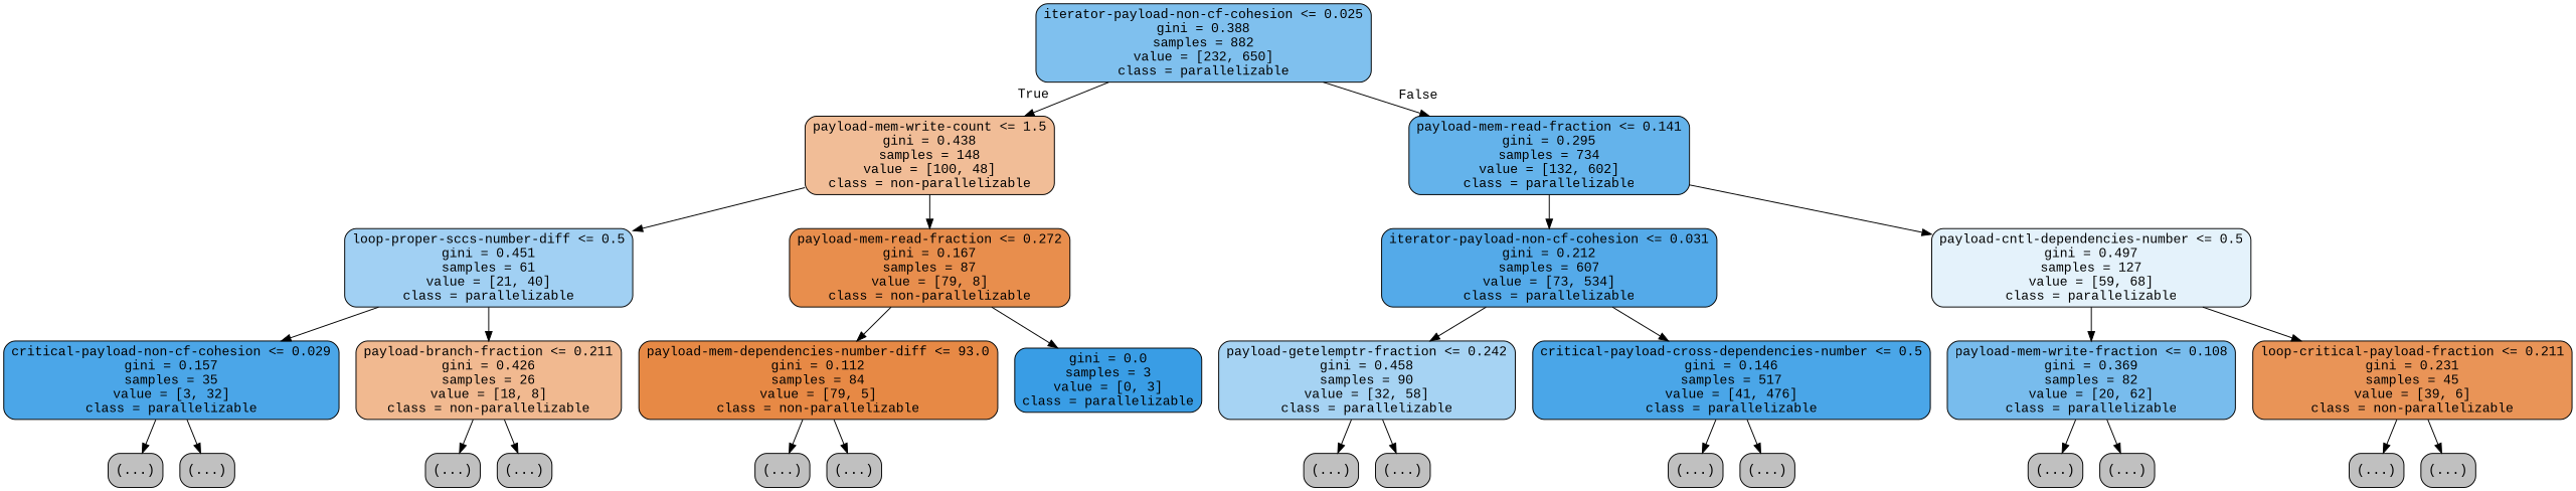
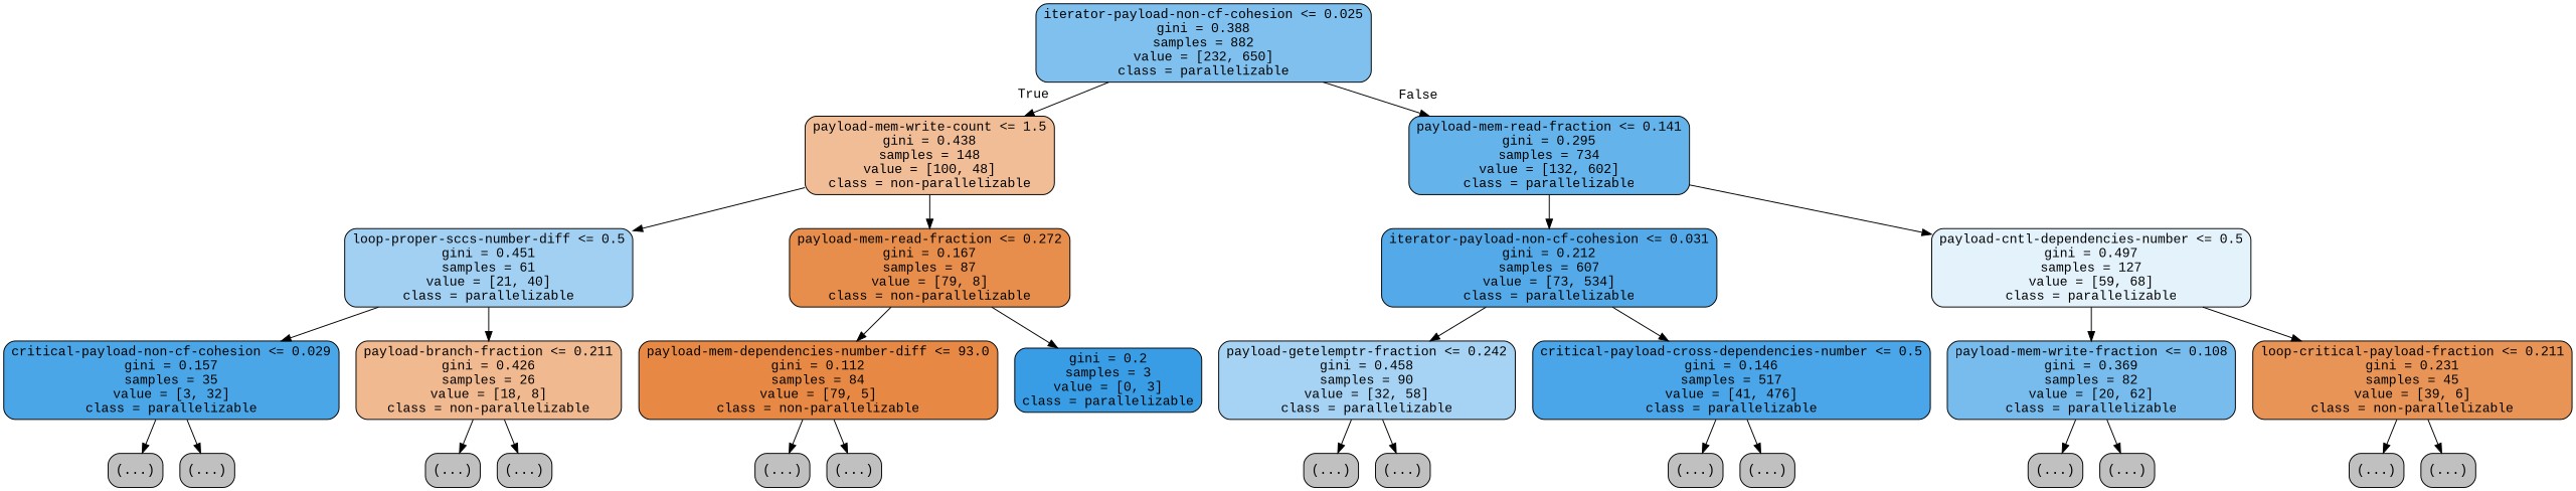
  digraph {
    fontname="Liberation Mono"
    node [color=black fillcolor="#C0C0C0" fontname="Liberation Mono" shape=box style="filled, rounded"]
    edge [fontname="Liberation Mono"]
    n1 [fillcolor="#399de5a4" label="iterator-payload-non-cf-cohesion <= 0.025\ngini = 0.388\nsamples = 882\nvalue = [232, 650]\nclass = parallelizable"]
    n2 [fillcolor="#e5813985" label="payload-mem-write-count <= 1.5\ngini = 0.438\nsamples = 148\nvalue = [100, 48]\nclass = non-parallelizable"]
    n3 [fillcolor="#399de5c7" label="payload-mem-read-fraction <= 0.141\ngini = 0.295\nsamples = 734\nvalue = [132, 602]\nclass = parallelizable"]
    n4 [fillcolor="#399de579" label="loop-proper-sccs-number-diff <= 0.5\ngini = 0.451\nsamples = 61\nvalue = [21, 40]\nclass = parallelizable"]
    n5 [fillcolor="#e58139e5" label="payload-mem-read-fraction <= 0.272\ngini = 0.167\nsamples = 87\nvalue = [79, 8]\nclass = non-parallelizable"]
    n6 [fillcolor="#399de5e7" label="critical-payload-non-cf-cohesion <= 0.029\ngini = 0.157\nsamples = 35\nvalue = [3, 32]\nclass = parallelizable"]
    n7 [fillcolor="#e581398e" label="payload-branch-fraction <= 0.211\ngini = 0.426\nsamples = 26\nvalue = [18, 8]\nclass = non-parallelizable"]
    n8 [label="(...)"]
    n9 [label="(...)"]
    n10 [label="(...)"]
    n11 [label="(...)"]
    n12 [fillcolor="#e58139ef" label="payload-mem-dependencies-number-diff <= 93.0\ngini = 0.112\nsamples = 84\nvalue = [79, 5]\nclass = non-parallelizable"]
-   n13 [fillcolor="#399de5ff" label="gini = 0.0\nsamples = 3\nvalue = [0, 3]\nclass = parallelizable"]
+   n13 [fillcolor="#399de5ff" label="gini = 0.2\nsamples = 3\nvalue = [0, 3]\nclass = parallelizable"]
    n14 [label="(...)"]
    n15 [label="(...)"]
    n16 [fillcolor="#399de5dc" label="iterator-payload-non-cf-cohesion <= 0.031\ngini = 0.212\nsamples = 607\nvalue = [73, 534]\nclass = parallelizable"]
    n17 [fillcolor="#399de522" label="payload-cntl-dependencies-number <= 0.5\ngini = 0.497\nsamples = 127\nvalue = [59, 68]\nclass = parallelizable"]
    n18 [fillcolor="#399de572" label="payload-getelemptr-fraction <= 0.242\ngini = 0.458\nsamples = 90\nvalue = [32, 58]\nclass = parallelizable"]
    n19 [fillcolor="#399de5e9" label="critical-payload-cross-dependencies-number <= 0.5\ngini = 0.146\nsamples = 517\nvalue = [41, 476]\nclass = parallelizable"]
    n20 [label="(...)"]
    n21 [label="(...)"]
    n22 [label="(...)"]
    n23 [label="(...)"]
    n24 [fillcolor="#399de5ad" label="payload-mem-write-fraction <= 0.108\ngini = 0.369\nsamples = 82\nvalue = [20, 62]\nclass = parallelizable"]
    n25 [fillcolor="#e58139d8" label="loop-critical-payload-fraction <= 0.211\ngini = 0.231\nsamples = 45\nvalue = [39, 6]\nclass = non-parallelizable"]
    n26 [label="(...)"]
    n27 [label="(...)"]
    n28 [label="(...)"]
    n29 [label="(...)"]
    n1 -> n2 [headlabel=True labelangle=45 labeldistance=2.5]
    n1 -> n3 [headlabel=False labelangle=-45 labeldistance=2.5]
    n2 -> n4
    n2 -> n5
    n3 -> n16
    n3 -> n17
    n4 -> n6
    n4 -> n7
    n5 -> n12
    n5 -> n13
    n6 -> n8
    n6 -> n9
    n7 -> n10
    n7 -> n11
    n12 -> n14
    n12 -> n15
    n16 -> n18
    n16 -> n19
    n17 -> n24
    n17 -> n25
    n18 -> n20
    n18 -> n21
    n19 -> n22
    n19 -> n23
    n24 -> n26
    n24 -> n27
    n25 -> n28
    n25 -> n29
  }
